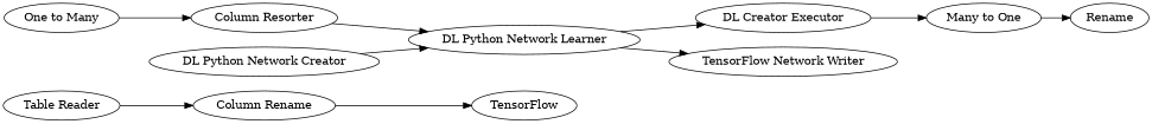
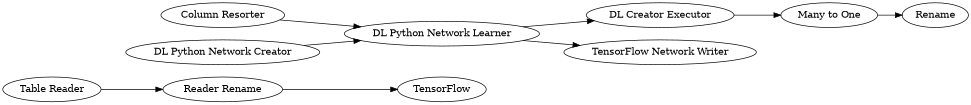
  digraph {
    rankdir=LR
    n1 [label=TensorFlow]
-   n2 [label="One to Many"]
    n3 [label="Column Resorter"]
    n4 [label="DL Creator Executor"]
    n5 [label="Many to One"]
    n6 [label="Table Reader"]
-   n7 [label="Column Rename"]
+   n7 [label="Reader Rename"]
    n8 [label="DL Python Network Learner"]
    n9 [label="DL Python Network Creator"]
    n10 [label="TensorFlow Network Writer"]
    n11 [label=Rename]
-   n2 -> n3
    n3 -> n8
    n4 -> n5
    n5 -> n11
    n6 -> n7
    n7 -> n1
    n8 -> n4
    n8 -> n10
    n9 -> n8
  }
